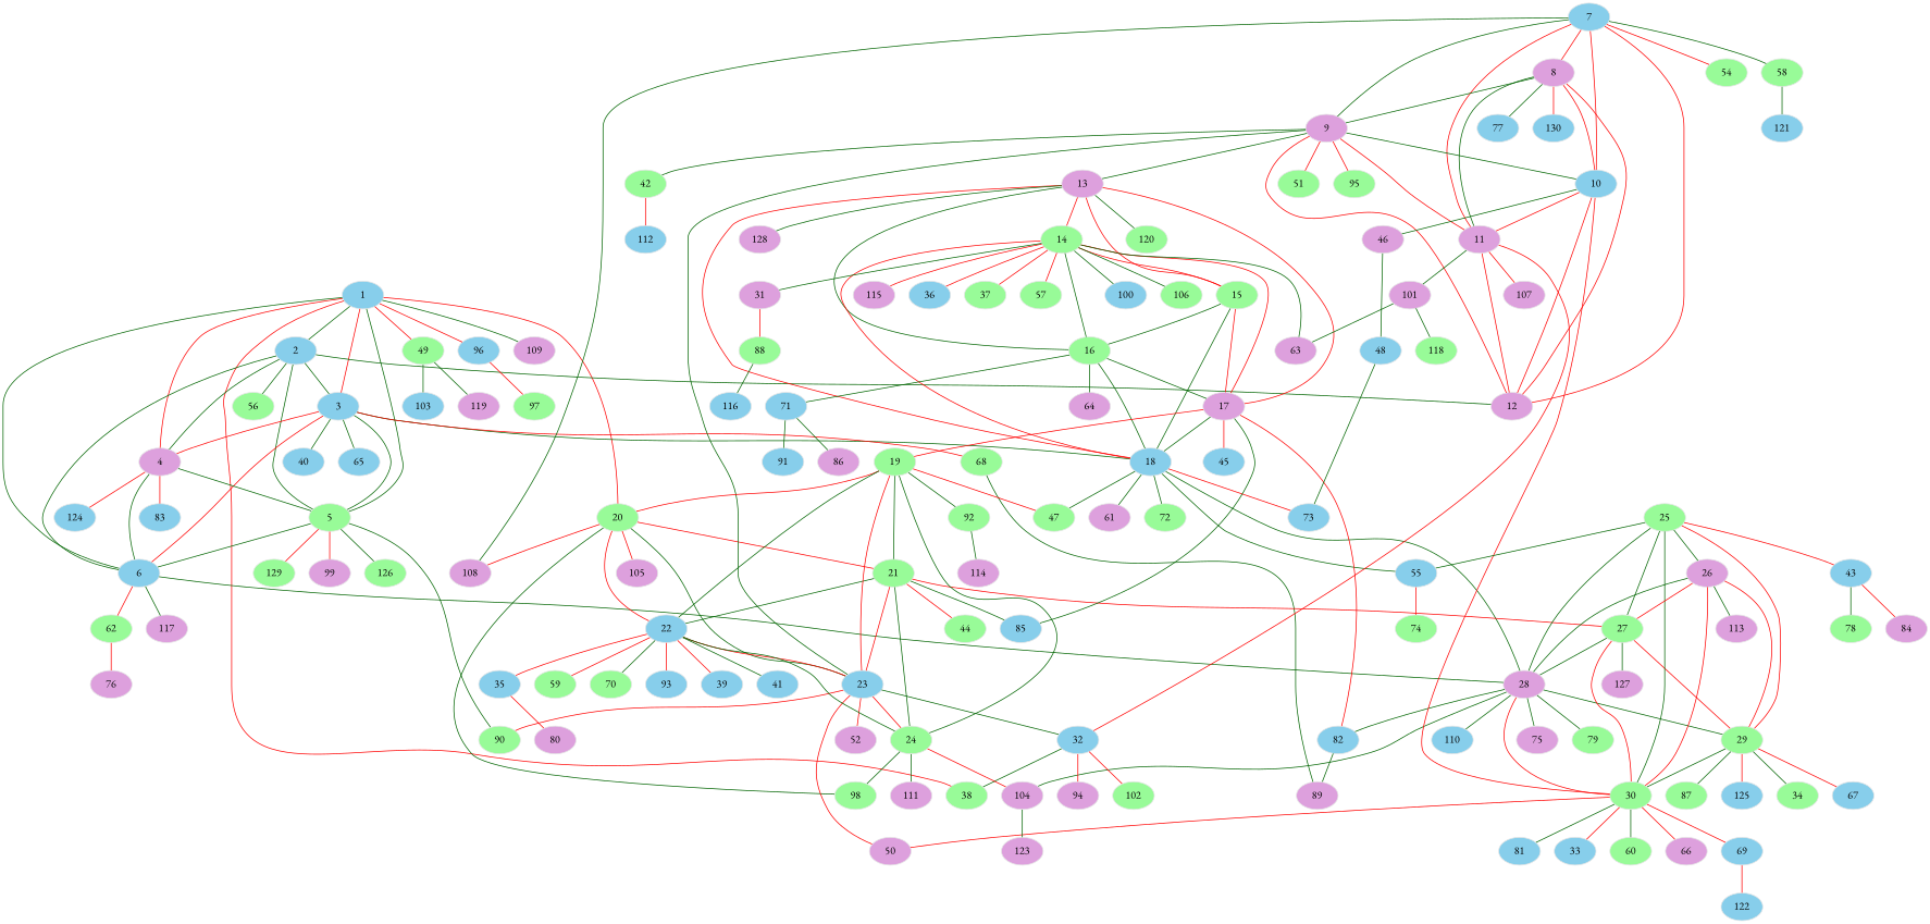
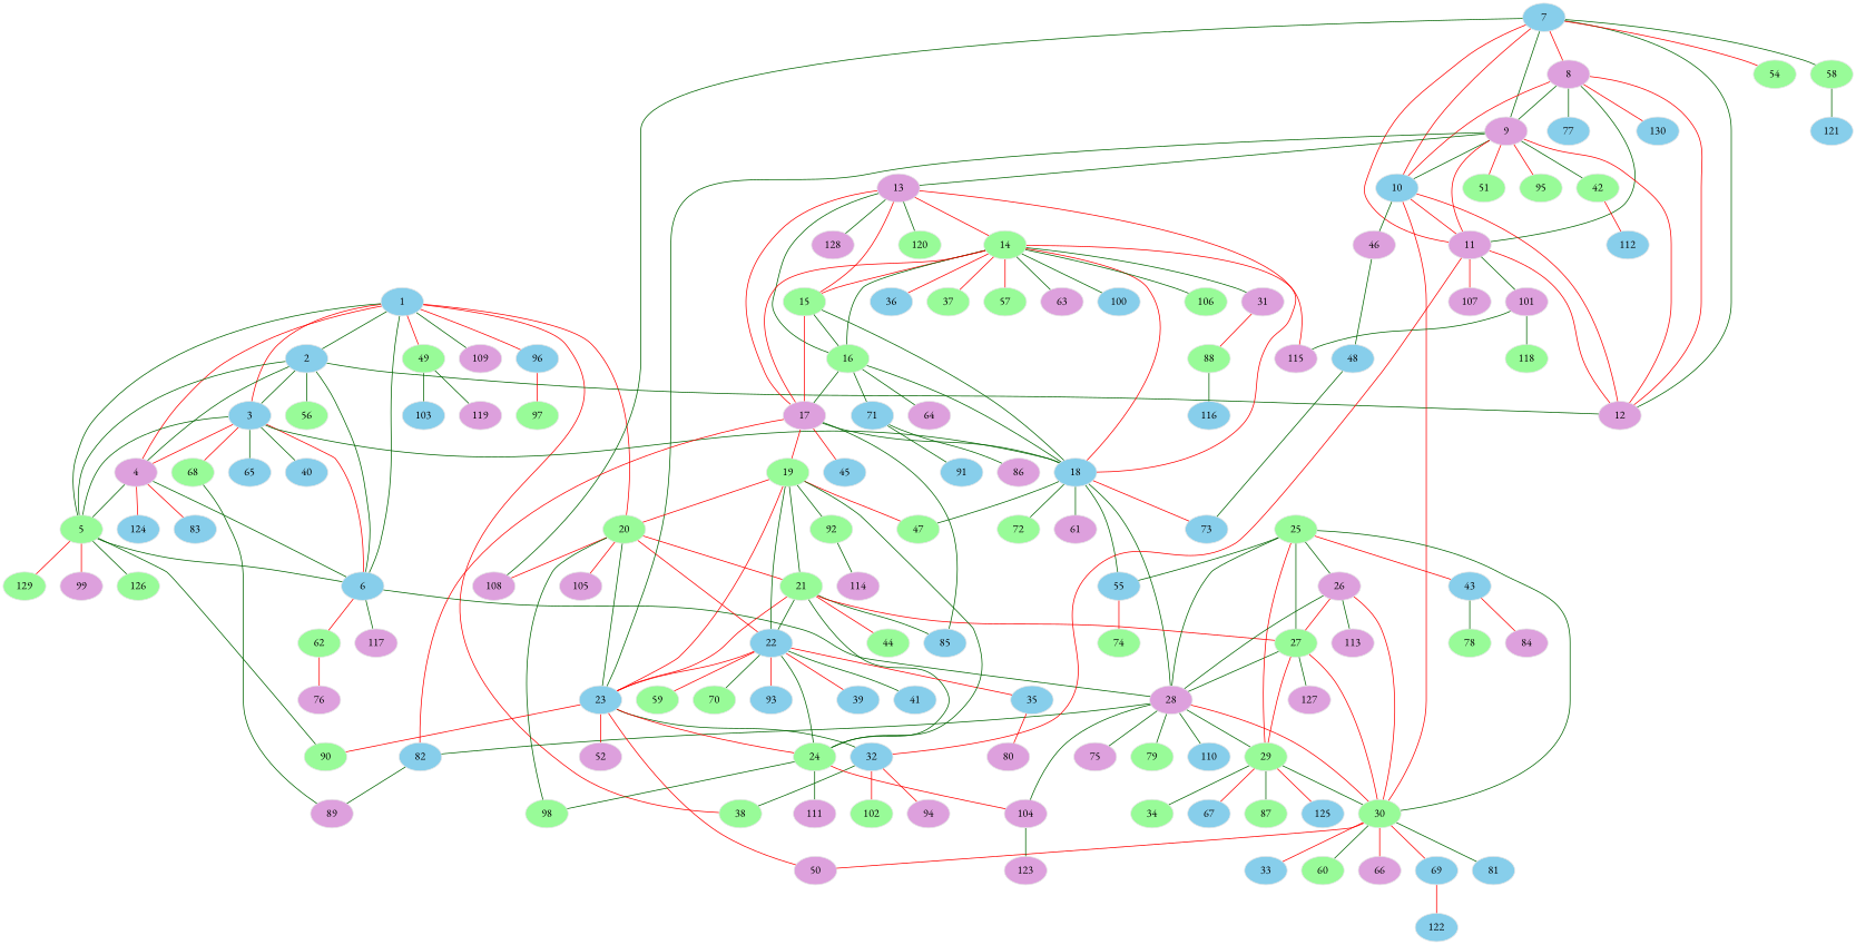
  graph {
    fontname="EB Garamond"
    node [color=gray90 fillcolor=palegreen fontname="EB Garamond" style=filled]
    edge [color=darkgreen fontname="EB Garamond"]
    1 [fillcolor=skyblue]
    2 [fillcolor=skyblue]
    3 [fillcolor=skyblue]
    4 [fillcolor=plum]
    5
    6 [fillcolor=skyblue]
    20
    38
    49
    96 [fillcolor=skyblue]
    109 [fillcolor=plum]
    12 [fillcolor=plum]
    56
    18 [fillcolor=skyblue]
    40 [fillcolor=skyblue]
    65 [fillcolor=skyblue]
    68
    83 [fillcolor=skyblue]
    124 [fillcolor=skyblue]
    90
    99 [fillcolor=plum]
    126
    129
    28 [fillcolor=plum]
    62
    117 [fillcolor=plum]
    108 [fillcolor=plum]
    23 [fillcolor=skyblue]
    21
    22 [fillcolor=skyblue]
    105 [fillcolor=plum]
    98
    103 [fillcolor=skyblue]
    119 [fillcolor=plum]
    97
    47
    55 [fillcolor=skyblue]
    61 [fillcolor=plum]
    72
    73 [fillcolor=skyblue]
    89 [fillcolor=plum]
    30
    82 [fillcolor=skyblue]
    104 [fillcolor=plum]
    29
    75 [fillcolor=plum]
    79
    110 [fillcolor=skyblue]
    76 [fillcolor=plum]
    7 [fillcolor=skyblue]
    8 [fillcolor=plum]
    9 [fillcolor=plum]
    10 [fillcolor=skyblue]
    11 [fillcolor=plum]
    54
    58
    77 [fillcolor=skyblue]
    130 [fillcolor=skyblue]
    13 [fillcolor=plum]
    42
    51
    95
    46 [fillcolor=plum]
    32 [fillcolor=skyblue]
    101 [fillcolor=plum]
    107 [fillcolor=plum]
    121 [fillcolor=skyblue]
    14
    15
    16
    17 [fillcolor=plum]
    120
    128 [fillcolor=plum]
    24
    50 [fillcolor=plum]
    52 [fillcolor=plum]
    112 [fillcolor=skyblue]
    33 [fillcolor=skyblue]
    60
    66 [fillcolor=plum]
    69 [fillcolor=skyblue]
    81 [fillcolor=skyblue]
    48 [fillcolor=skyblue]
    94 [fillcolor=plum]
    102
    115 [fillcolor=plum]
    118
    31 [fillcolor=plum]
    36 [fillcolor=skyblue]
    37
    57
    63 [fillcolor=plum]
    100 [fillcolor=skyblue]
    106
    64 [fillcolor=plum]
    71 [fillcolor=skyblue]
    19
    45 [fillcolor=skyblue]
    85 [fillcolor=skyblue]
    88
    86 [fillcolor=plum]
    91 [fillcolor=skyblue]
    92
    74
    27
    44
    35 [fillcolor=skyblue]
    39 [fillcolor=skyblue]
    41 [fillcolor=skyblue]
    59
    70
    93 [fillcolor=skyblue]
    111 [fillcolor=plum]
    114 [fillcolor=plum]
    127 [fillcolor=plum]
    80 [fillcolor=plum]
    123 [fillcolor=plum]
    25
    26 [fillcolor=plum]
    43 [fillcolor=skyblue]
    113 [fillcolor=plum]
    34
    67 [fillcolor=skyblue]
    87
    125 [fillcolor=skyblue]
    78
    84 [fillcolor=plum]
    122 [fillcolor=skyblue]
    116 [fillcolor=skyblue]
    1 -- 2
    1 -- 3 [color=red]
    1 -- 4 [color=red]
    1 -- 5
    1 -- 6
    1 -- 20 [color=red]
    1 -- 38 [color=red]
    1 -- 49 [color=red]
    1 -- 96 [color=red]
    1 -- 109
    2 -- 3
    2 -- 4
    2 -- 5
    2 -- 6
    2 -- 12
    2 -- 56
    3 -- 4 [color=red]
    3 -- 5
    3 -- 6 [color=red]
    3 -- 18
    3 -- 40
    3 -- 65
    3 -- 68 [color=red]
    4 -- 5
    4 -- 6
    4 -- 83 [color=red]
    4 -- 124 [color=red]
    5 -- 6
    5 -- 90
    5 -- 99 [color=red]
    5 -- 126
    5 -- 129 [color=red]
    6 -- 28
    6 -- 62 [color=red]
    6 -- 117
    20 -- 108 [color=red]
    20 -- 23
    20 -- 21 [color=red]
    20 -- 22 [color=red]
    20 -- 105 [color=red]
    20 -- 98
    49 -- 103
    49 -- 119
    96 -- 97 [color=red]
    18 -- 28
    18 -- 47
    18 -- 55
    18 -- 61
    18 -- 72
    18 -- 73 [color=red]
    68 -- 89
    28 -- 30 [color=red]
    28 -- 82
    28 -- 104
    28 -- 29
    28 -- 75
    28 -- 79
    28 -- 110
    62 -- 76 [color=red]
    23 -- 90 [color=red]
    23 -- 32
    23 -- 24 [color=red]
    23 -- 50 [color=red]
    23 -- 52 [color=red]
    21 -- 23 [color=red]
    21 -- 22
    21 -- 24
    21 -- 85
    21 -- 27 [color=red]
    21 -- 44 [color=red]
    22 -- 23 [color=red]
    22 -- 24
    22 -- 35 [color=red]
    22 -- 39 [color=red]
    22 -- 41
    22 -- 59 [color=red]
    22 -- 70
    22 -- 93 [color=red]
    55 -- 74 [color=red]
    30 -- 50 [color=red]
    30 -- 33 [color=red]
    30 -- 60
    30 -- 66 [color=red]
    30 -- 69 [color=red]
    30 -- 81
    82 -- 89
    104 -- 123
    29 -- 30
    29 -- 34
    29 -- 67 [color=red]
    29 -- 87
    29 -- 125 [color=red]
-   7 -- 12 [color=red]
+   7 -- 12
    7 -- 108
    7 -- 8 [color=red]
    7 -- 9
    7 -- 10 [color=red]
    7 -- 11 [color=red]
    7 -- 54 [color=red]
    7 -- 58
    8 -- 12 [color=red]
    8 -- 9
    8 -- 10 [color=red]
    8 -- 11
    8 -- 77
    8 -- 130 [color=red]
    9 -- 12 [color=red]
    9 -- 23
    9 -- 10
    9 -- 11 [color=red]
    9 -- 13
    9 -- 42
    9 -- 51 [color=red]
    9 -- 95 [color=red]
    10 -- 12 [color=red]
    10 -- 30 [color=red]
    10 -- 11 [color=red]
    10 -- 46
    11 -- 12 [color=red]
    11 -- 32 [color=red]
    11 -- 101
    11 -- 107 [color=red]
    58 -- 121
    13 -- 18 [color=red]
    13 -- 14 [color=red]
    13 -- 15 [color=red]
    13 -- 16
    13 -- 17 [color=red]
    13 -- 120
    13 -- 128
    42 -- 112 [color=red]
    46 -- 48
    32 -- 38
    32 -- 94 [color=red]
    32 -- 102 [color=red]
-   101 -- 63
+   101 -- 115
    101 -- 118
    14 -- 18 [color=red]
    14 -- 15 [color=red]
    14 -- 16
    14 -- 17 [color=red]
    14 -- 115 [color=red]
    14 -- 31
    14 -- 36 [color=red]
    14 -- 37 [color=red]
    14 -- 57 [color=red]
    14 -- 63
    14 -- 100
    14 -- 106
    15 -- 18
    15 -- 16
    15 -- 17 [color=red]
    16 -- 18
    16 -- 17
    16 -- 64
    16 -- 71
    17 -- 18
    17 -- 82 [color=red]
    17 -- 19 [color=red]
    17 -- 45 [color=red]
    17 -- 85
    24 -- 98
    24 -- 104 [color=red]
    24 -- 111
    69 -- 122 [color=red]
    48 -- 73
    31 -- 88 [color=red]
    71 -- 86
    71 -- 91
    19 -- 20 [color=red]
    19 -- 23 [color=red]
    19 -- 21
    19 -- 22
    19 -- 47 [color=red]
    19 -- 24
    19 -- 92
    88 -- 116
    92 -- 114
    27 -- 28
    27 -- 30 [color=red]
    27 -- 29 [color=red]
    27 -- 127
    35 -- 80 [color=red]
    25 -- 28
    25 -- 55
    25 -- 30
    25 -- 29 [color=red]
    25 -- 27
    25 -- 26
    25 -- 43 [color=red]
    26 -- 28
    26 -- 30 [color=red]
-   26 -- 29 [color=red]
    26 -- 27 [color=red]
    26 -- 113
    43 -- 78
    43 -- 84 [color=red]
  }
